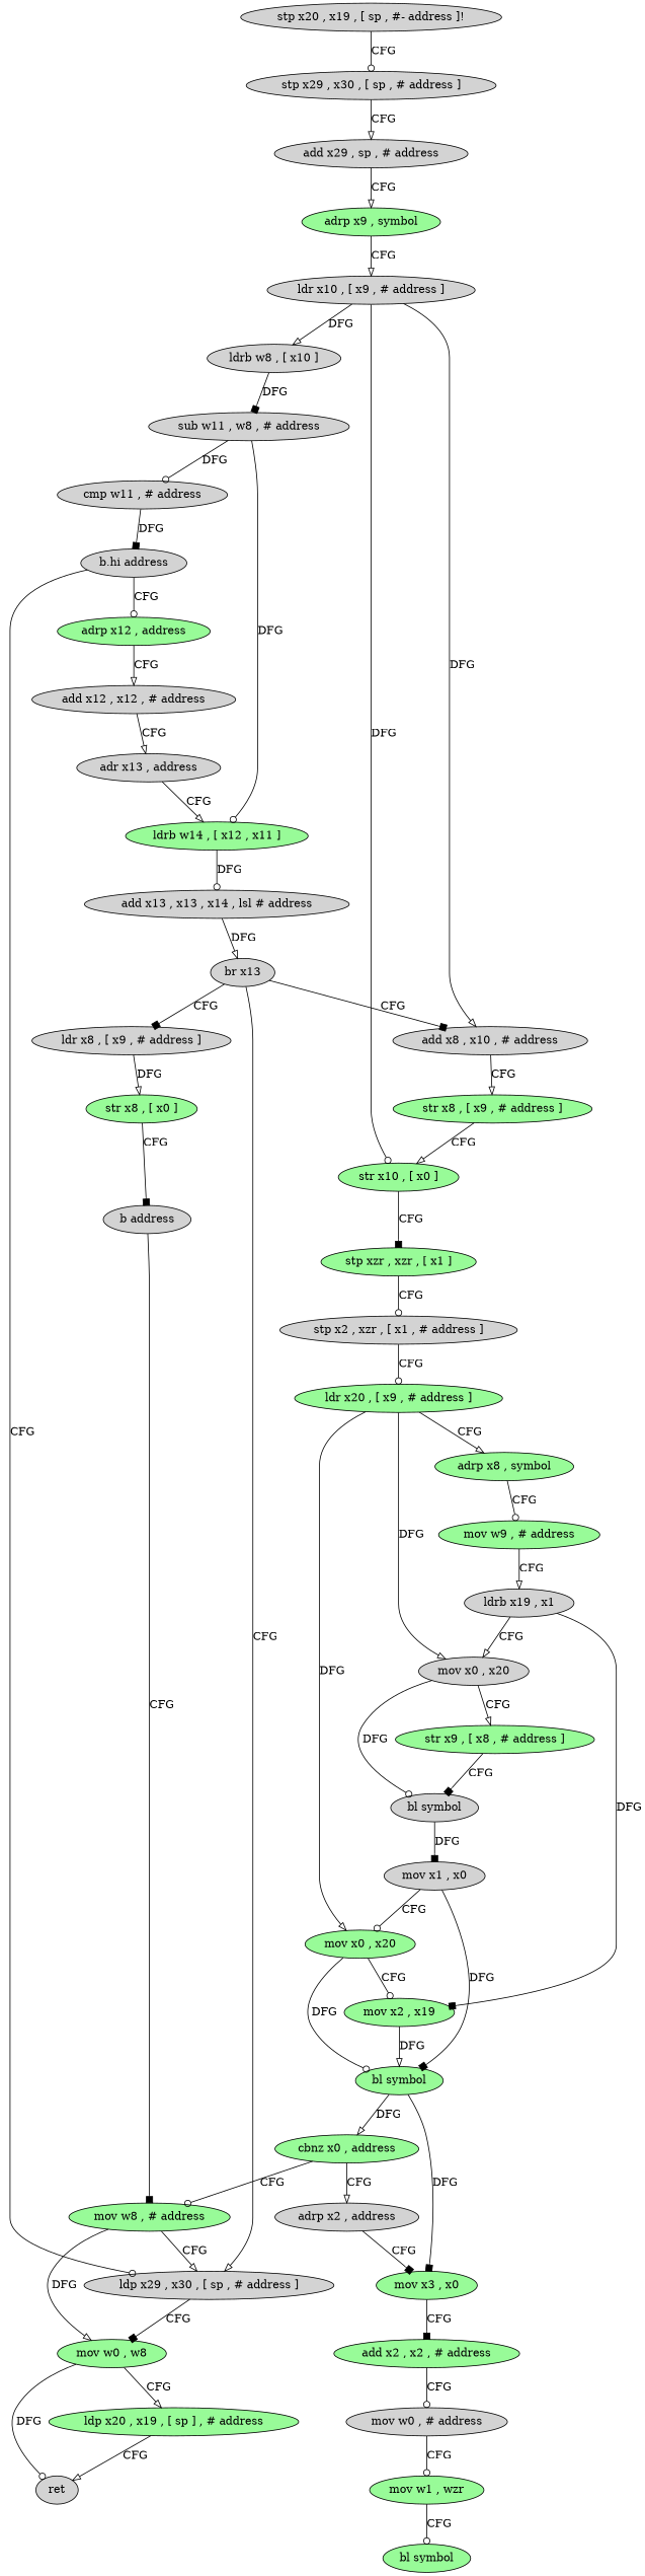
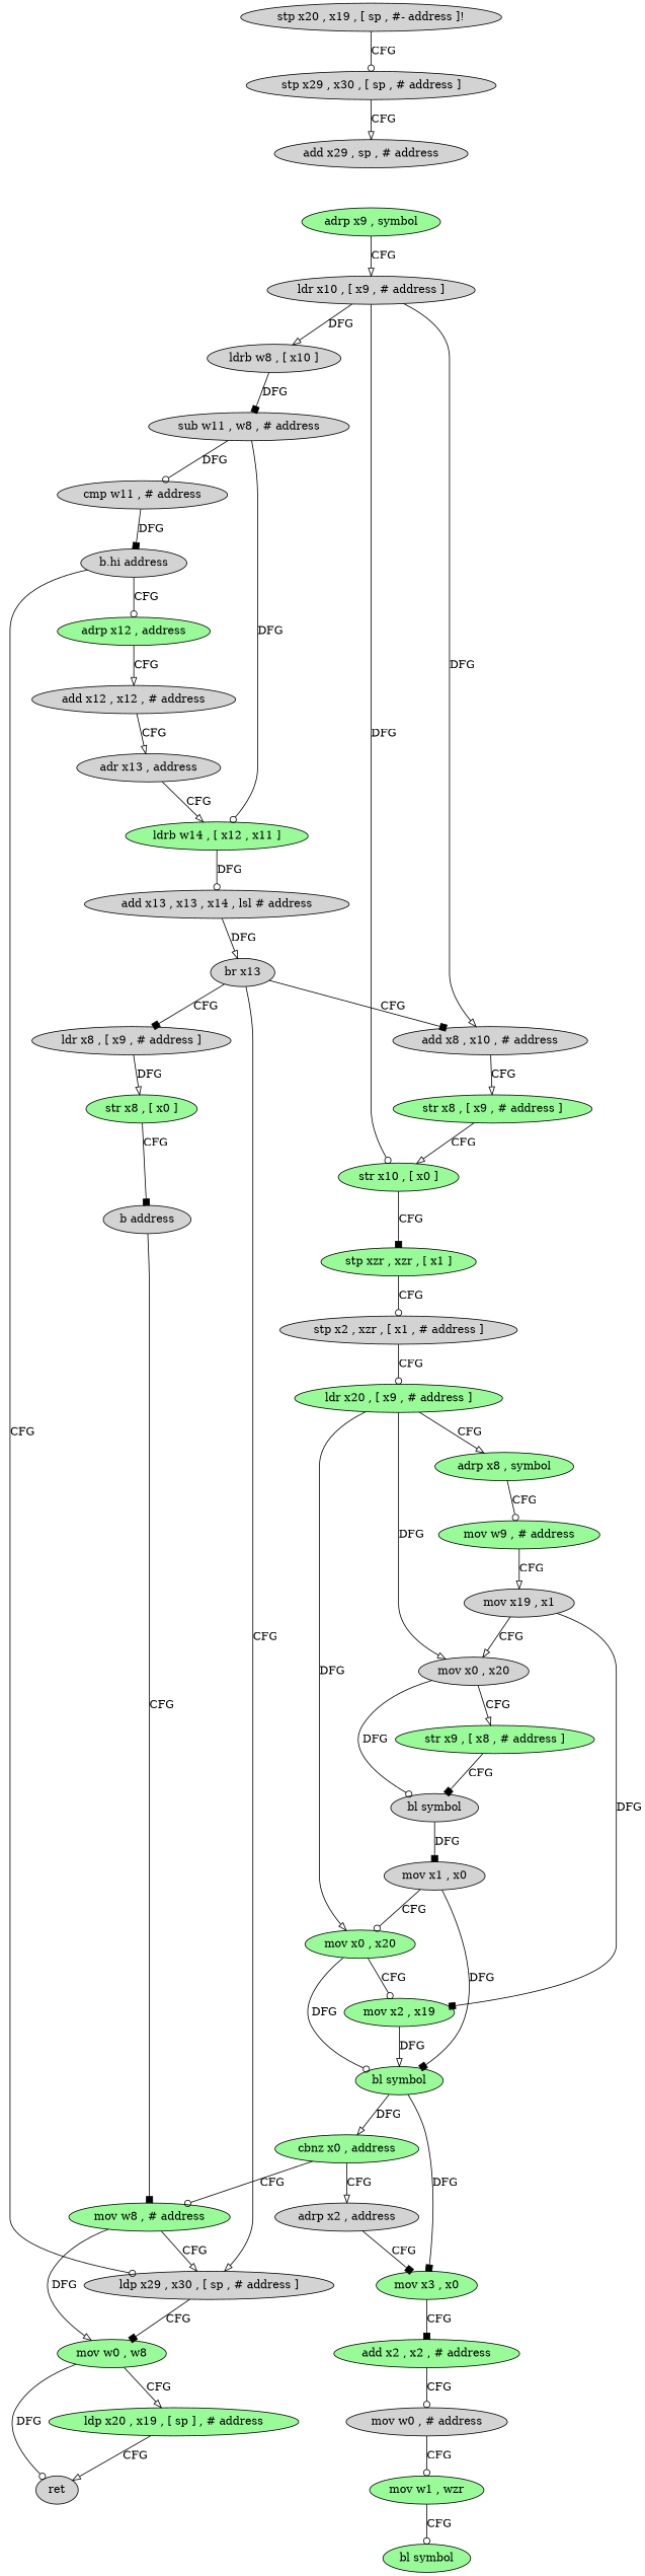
  digraph {
    node [fillcolor=lightgrey style=filled]
    edge [arrowhead=onormal]
    n1 [label="stp x20 , x19 , [ sp , #- address ]!"]
    n2 [label="stp x29 , x30 , [ sp , # address ]"]
    n3 [label="add x29 , sp , # address"]
    n4 [fillcolor=palegreen label="adrp x9 , symbol"]
    n5 [label="ldr x10 , [ x9 , # address ]"]
    n6 [label="ldrb w8 , [ x10 ]"]
    n7 [label="add x8 , x10 , # address"]
    n8 [fillcolor=palegreen label="str x10 , [ x0 ]"]
    n9 [label="sub w11 , w8 , # address"]
    n10 [fillcolor=palegreen label="str x8 , [ x9 , # address ]"]
    n11 [fillcolor=palegreen label="stp xzr , xzr , [ x1 ]"]
    n12 [label="cmp w11 , # address"]
    n13 [fillcolor=palegreen label="ldrb w14 , [ x12 , x11 ]"]
    n14 [label="b.hi address"]
    n15 [label="add x13 , x13 , x14 , lsl # address"]
    n16 [label="ldp x29 , x30 , [ sp , # address ]"]
    n17 [fillcolor=palegreen label="adrp x12 , address"]
    n18 [fillcolor=palegreen label="mov w0 , w8"]
    n19 [fillcolor=palegreen label="ldp x20 , x19 , [ sp ] , # address"]
    n20 [label=ret]
    n21 [label="add x12 , x12 , # address"]
    n22 [label="adr x13 , address"]
    n23 [label="br x13"]
    n24 [label="ldr x8 , [ x9 , # address ]"]
    n25 [fillcolor=palegreen label="str x8 , [ x0 ]"]
    n26 [label="b address"]
    n27 [fillcolor=palegreen label="mov w8 , # address"]
    n28 [label="stp x2 , xzr , [ x1 , # address ]"]
    n29 [fillcolor=palegreen label="ldr x20 , [ x9 , # address ]"]
    n30 [fillcolor=palegreen label="adrp x8 , symbol"]
    n31 [label="mov x0 , x20"]
    n32 [fillcolor=palegreen label="mov x0 , x20"]
    n33 [fillcolor=palegreen label="mov w9 , # address"]
    n34 [fillcolor=palegreen label="str x9 , [ x8 , # address ]"]
    n35 [label="bl symbol"]
    n36 [fillcolor=palegreen label="mov x2 , x19"]
    n37 [fillcolor=palegreen label="bl symbol"]
-   n38 [label="ldrb x19 , x1"]
+   n38 [label="mov x19 , x1"]
    n39 [label="mov x1 , x0"]
    n40 [fillcolor=palegreen label="cbnz x0 , address"]
    n41 [fillcolor=palegreen label="mov x3 , x0"]
    n42 [label="adrp x2 , address"]
    n43 [fillcolor=palegreen label="add x2 , x2 , # address"]
    n44 [label="mov w0 , # address"]
    n45 [fillcolor=palegreen label="mov w1 , wzr"]
    n46 [fillcolor=palegreen label="bl symbol"]
    n1 -> n2 [arrowhead=odot label=CFG]
    n2 -> n3 [label=CFG]
-   n3 -> n4 [label=CFG]
    n4 -> n5 [label=CFG]
    n5 -> n6 [label=DFG]
    n5 -> n7 [label=DFG]
    n5 -> n8 [arrowhead=odot label=DFG]
    n6 -> n9 [arrowhead=box label=DFG]
    n7 -> n10 [label=CFG]
    n8 -> n11 [arrowhead=box label=CFG]
    n9 -> n12 [arrowhead=odot label=DFG]
    n9 -> n13 [arrowhead=odot label=DFG]
    n10 -> n8 [label=CFG]
    n11 -> n28 [arrowhead=odot label=CFG]
    n12 -> n14 [arrowhead=box label=DFG]
    n13 -> n15 [arrowhead=odot label=DFG]
    n14 -> n16 [arrowhead=odot label=CFG]
    n14 -> n17 [arrowhead=odot label=CFG]
    n15 -> n23 [label=DFG]
    n16 -> n18 [arrowhead=box label=CFG]
    n17 -> n21 [label=CFG]
    n18 -> n19 [label=CFG]
    n18 -> n20 [arrowhead=odot label=DFG]
    n19 -> n20 [label=CFG]
    n21 -> n22 [label=CFG]
    n22 -> n13 [label=CFG]
    n23 -> n7 [arrowhead=box label=CFG]
    n23 -> n16 [label=CFG]
    n23 -> n24 [arrowhead=box label=CFG]
    n24 -> n25 [label=DFG]
    n25 -> n26 [arrowhead=box label=CFG]
    n26 -> n27 [arrowhead=box label=CFG]
    n27 -> n16 [label=CFG]
    n27 -> n18 [label=DFG]
    n28 -> n29 [arrowhead=odot label=CFG]
    n29 -> n30 [label=CFG]
    n29 -> n31 [label=DFG]
    n29 -> n32 [label=DFG]
    n30 -> n33 [arrowhead=odot label=CFG]
    n31 -> n34 [label=CFG]
    n31 -> n35 [arrowhead=odot label=DFG]
    n32 -> n36 [arrowhead=odot label=CFG]
    n32 -> n37 [arrowhead=odot label=DFG]
    n33 -> n38 [label=CFG]
    n34 -> n35 [arrowhead=box label=CFG]
    n35 -> n39 [arrowhead=box label=DFG]
    n36 -> n37 [label=DFG]
    n37 -> n40 [label=DFG]
    n37 -> n41 [arrowhead=box label=DFG]
    n38 -> n31 [label=CFG]
    n38 -> n36 [arrowhead=box label=DFG]
    n39 -> n32 [arrowhead=odot label=CFG]
    n39 -> n37 [arrowhead=box label=DFG]
    n40 -> n27 [arrowhead=odot label=CFG]
    n40 -> n42 [label=CFG]
    n41 -> n43 [arrowhead=box label=CFG]
    n42 -> n41 [arrowhead=box label=CFG]
    n43 -> n44 [arrowhead=odot label=CFG]
    n44 -> n45 [arrowhead=odot label=CFG]
    n45 -> n46 [arrowhead=odot label=CFG]
  }
